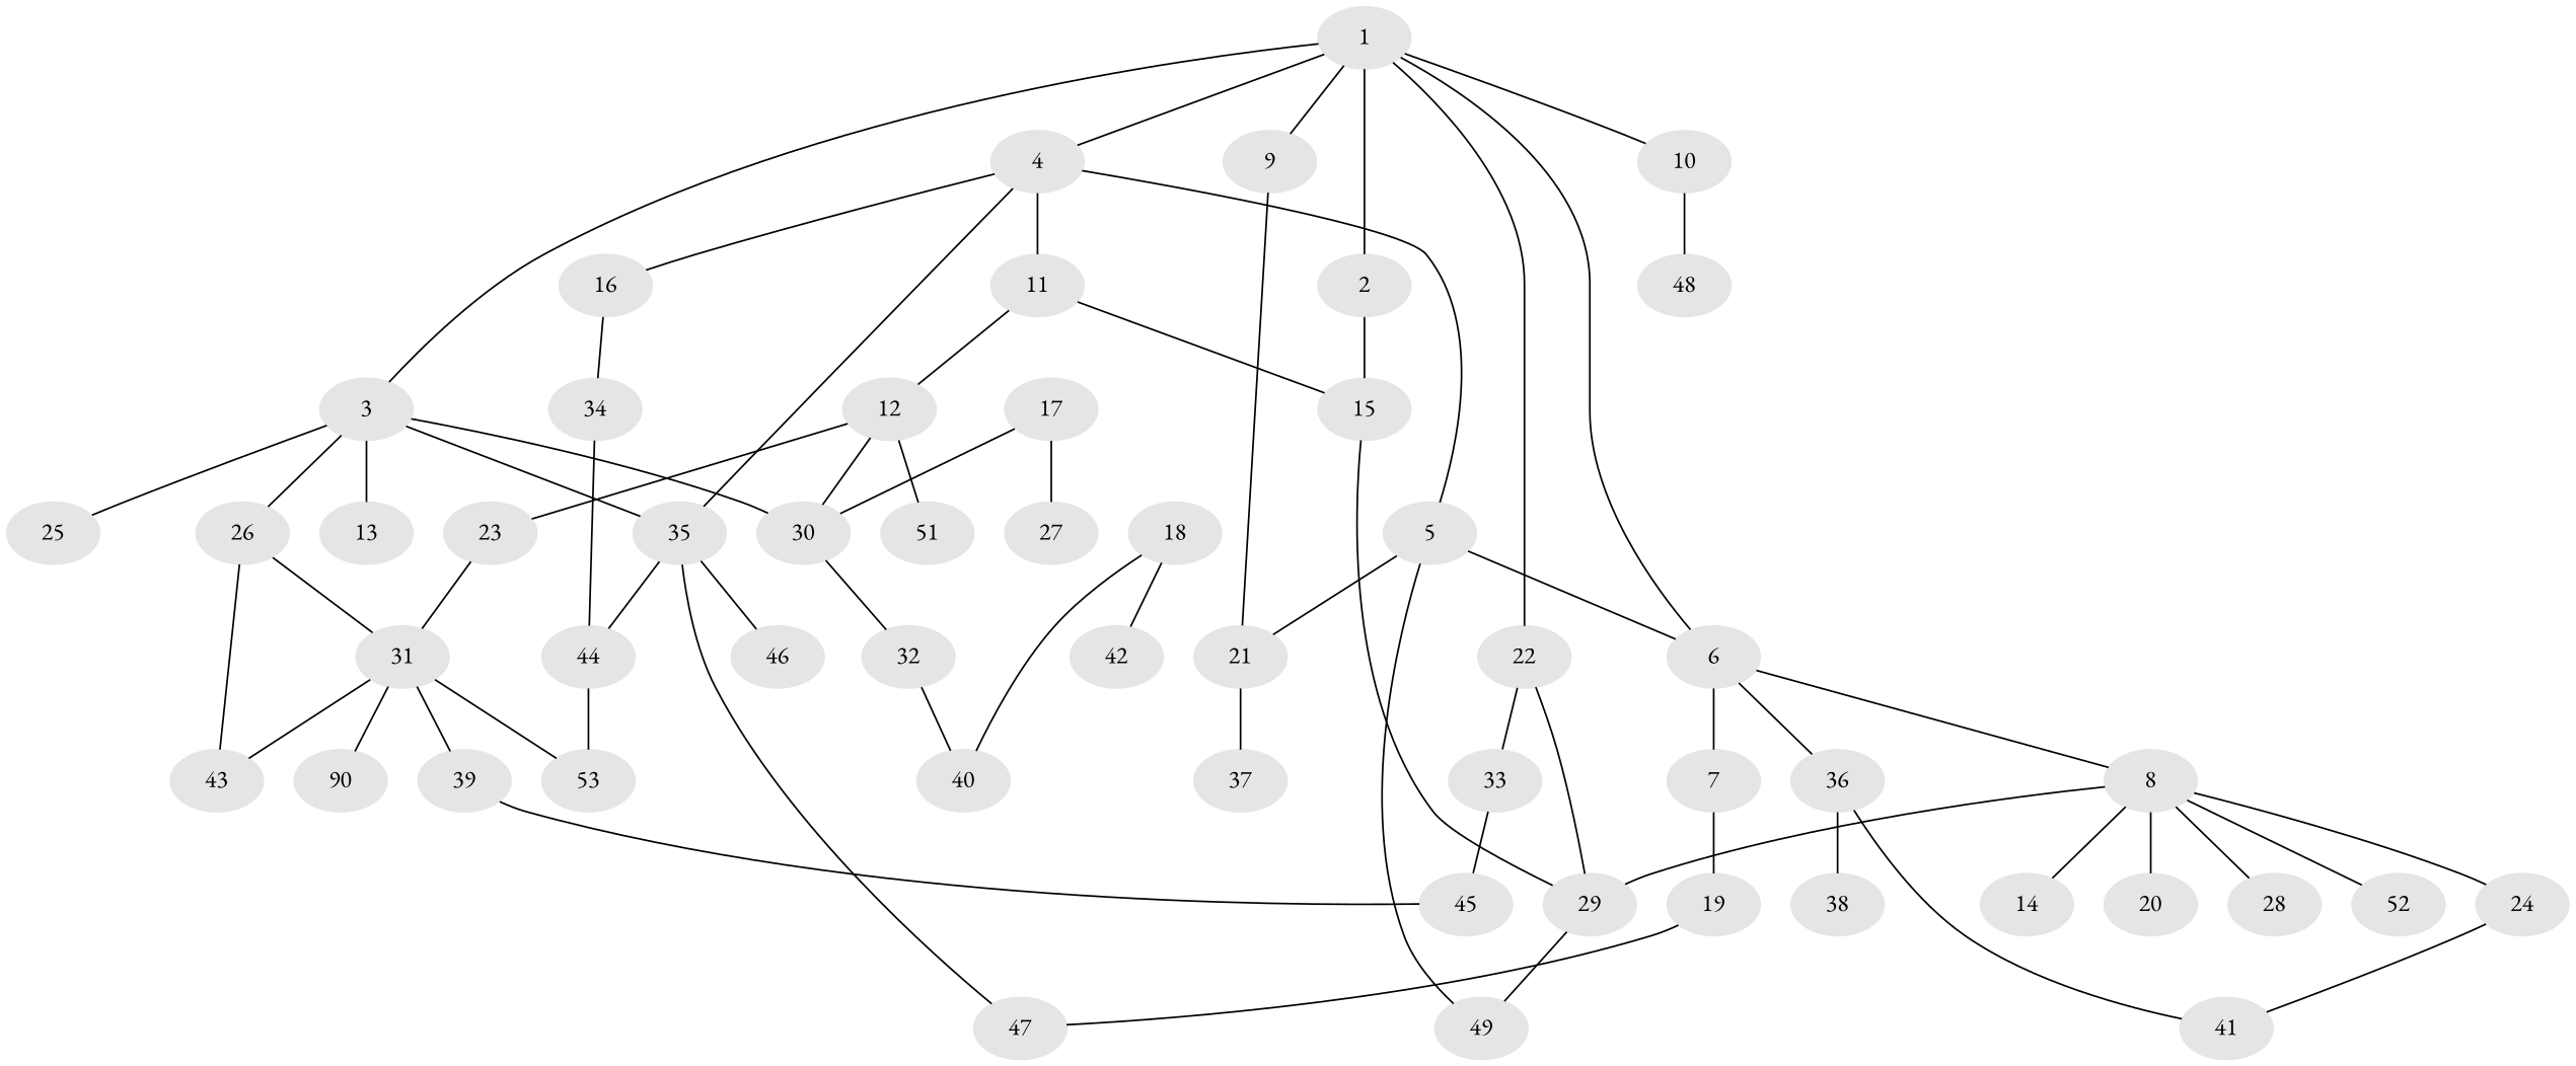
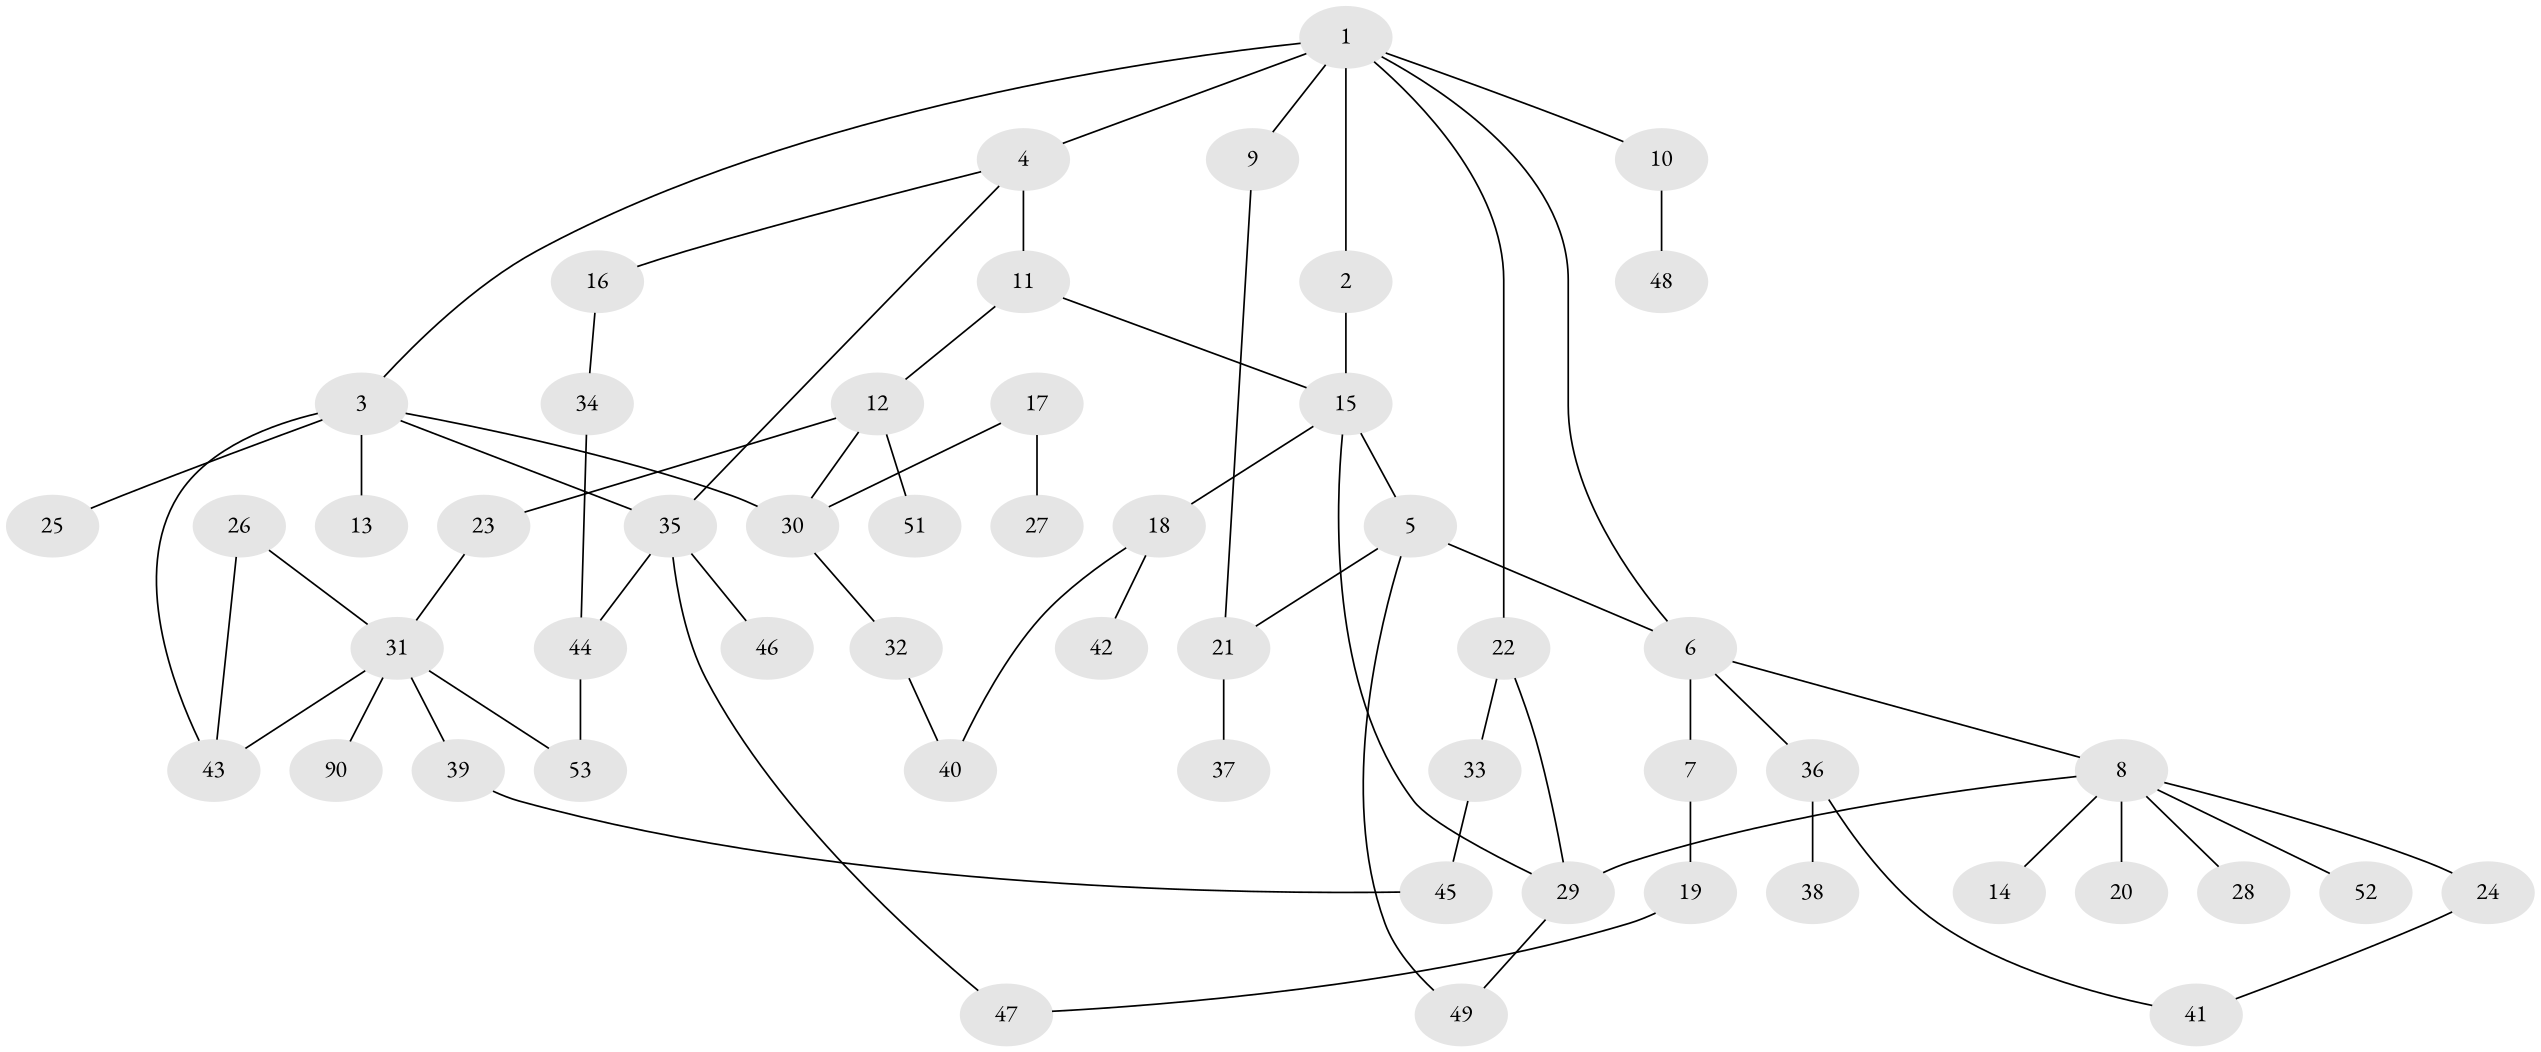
  graph {
    fontname="EB Garamond"
    node [color=gray90 fontname="EB Garamond" style=filled]
    edge [fontname="EB Garamond"]
    1
    2
    3
    4
    6
    9
    10
    22
    15
    13
    25
    26
    30
    35
    5
    11
    16
    7
    8
    36
    21
    48
    29
    33
    17
    27
    31
    43
    32
    47
    44
    46
    49
    12
    34
    37
    19
    14
    20
    24
    28
    52
    41
    38
    23
    51
    18
    40
    42
    45
    39
    n52 [label=90]
    53
    1 -- 2
    1 -- 3
    1 -- 4
    1 -- 6
    1 -- 9
    1 -- 10
    1 -- 22
    2 -- 15
    3 -- 13
    3 -- 25
-   3 -- 26
+   3 -- 43
    3 -- 30
    3 -- 35
    4 -- 35
-   4 -- 5
+   15 -- 5
    4 -- 11
    4 -- 16
    6 -- 7
    6 -- 8
    6 -- 36
    9 -- 21
    10 -- 48
    22 -- 29
    22 -- 33
    15 -- 29
+   15 -- 18
    26 -- 31
    26 -- 43
    30 -- 32
    35 -- 47
    35 -- 44
    35 -- 46
    5 -- 6
    5 -- 21
    5 -- 49
    11 -- 15
    11 -- 12
    16 -- 34
    7 -- 19
    8 -- 29
    8 -- 14
    8 -- 20
    8 -- 24
    8 -- 28
    8 -- 52
    36 -- 41
    36 -- 38
    21 -- 37
    29 -- 49
    33 -- 45
    17 -- 30
    17 -- 27
    31 -- 43
    31 -- 39
    31 -- n52
    31 -- 53
    32 -- 40
    44 -- 53
    12 -- 30
    12 -- 23
    12 -- 51
    34 -- 44
    19 -- 47
    24 -- 41
    23 -- 31
    18 -- 40
    18 -- 42
    39 -- 45
  }
